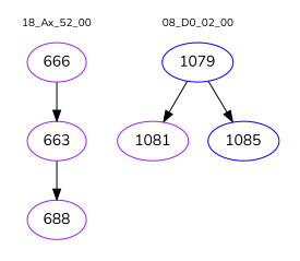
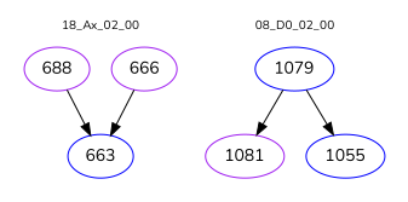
  digraph {
    fontname=Nunito
    node [color=purple fontname=Nunito]
    edge [color=black fontname=Nunito]
    n1 [label=666]
-   n2 [label=663]
+   n2 [color=blue label=663]
    n3 [label=688]
    n4 [label=1081]
    n5 [color=blue label=1079]
-   n6 [color=blue label=1085]
+   n6 [color=blue label=1055]
    subgraph cluster_1 {
      color=white
      fontsize=10
-     label="18_Ax_52_00"
+     label="18_Ax_02_00"
      n1
      n2
      n3
    }
    subgraph cluster_2 {
      color=white
      fontsize=10
      label="08_D0_02_00"
      n4
      n5
      n6
    }
    n1 -> n2
-   n2 -> n3
+   n3 -> n2
    n5 -> n4
    n5 -> n6
  }
